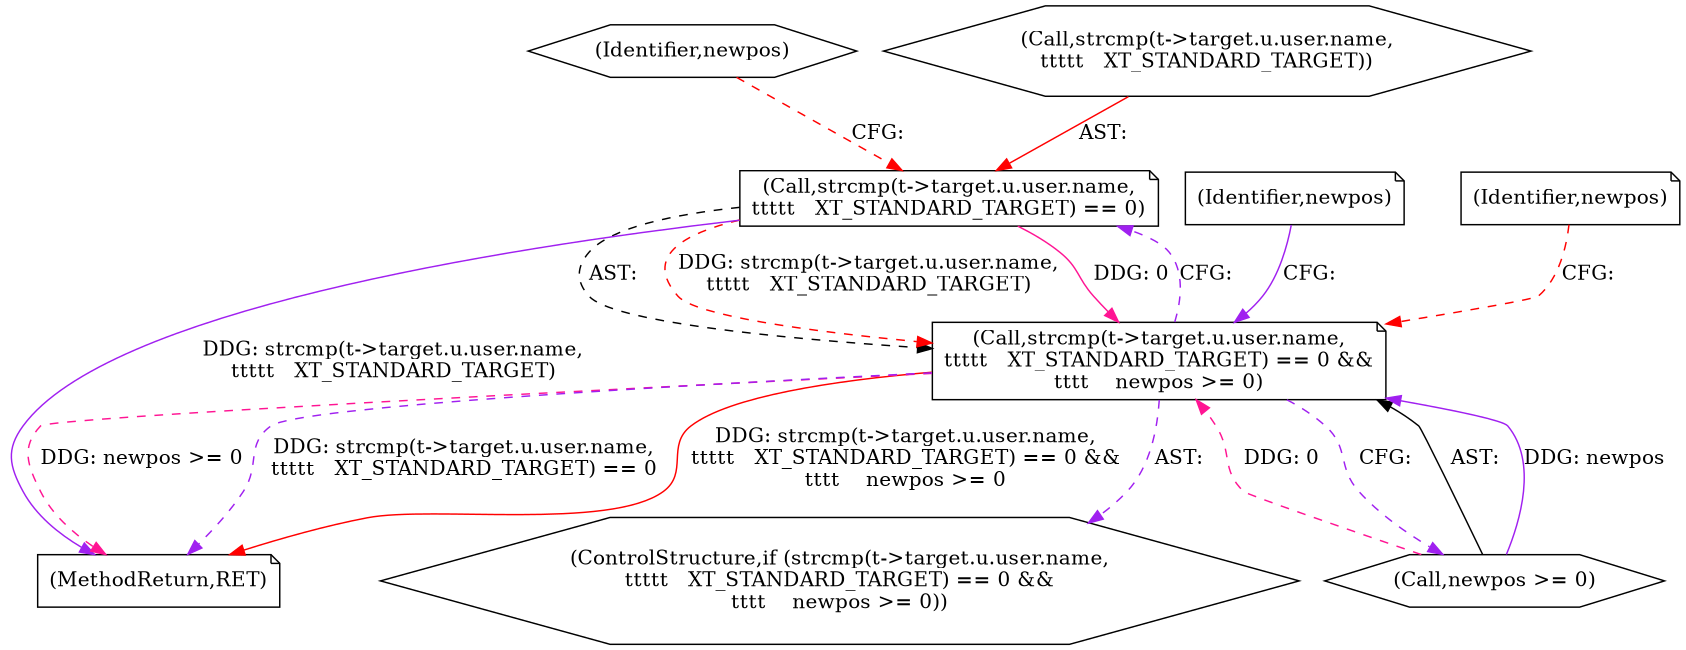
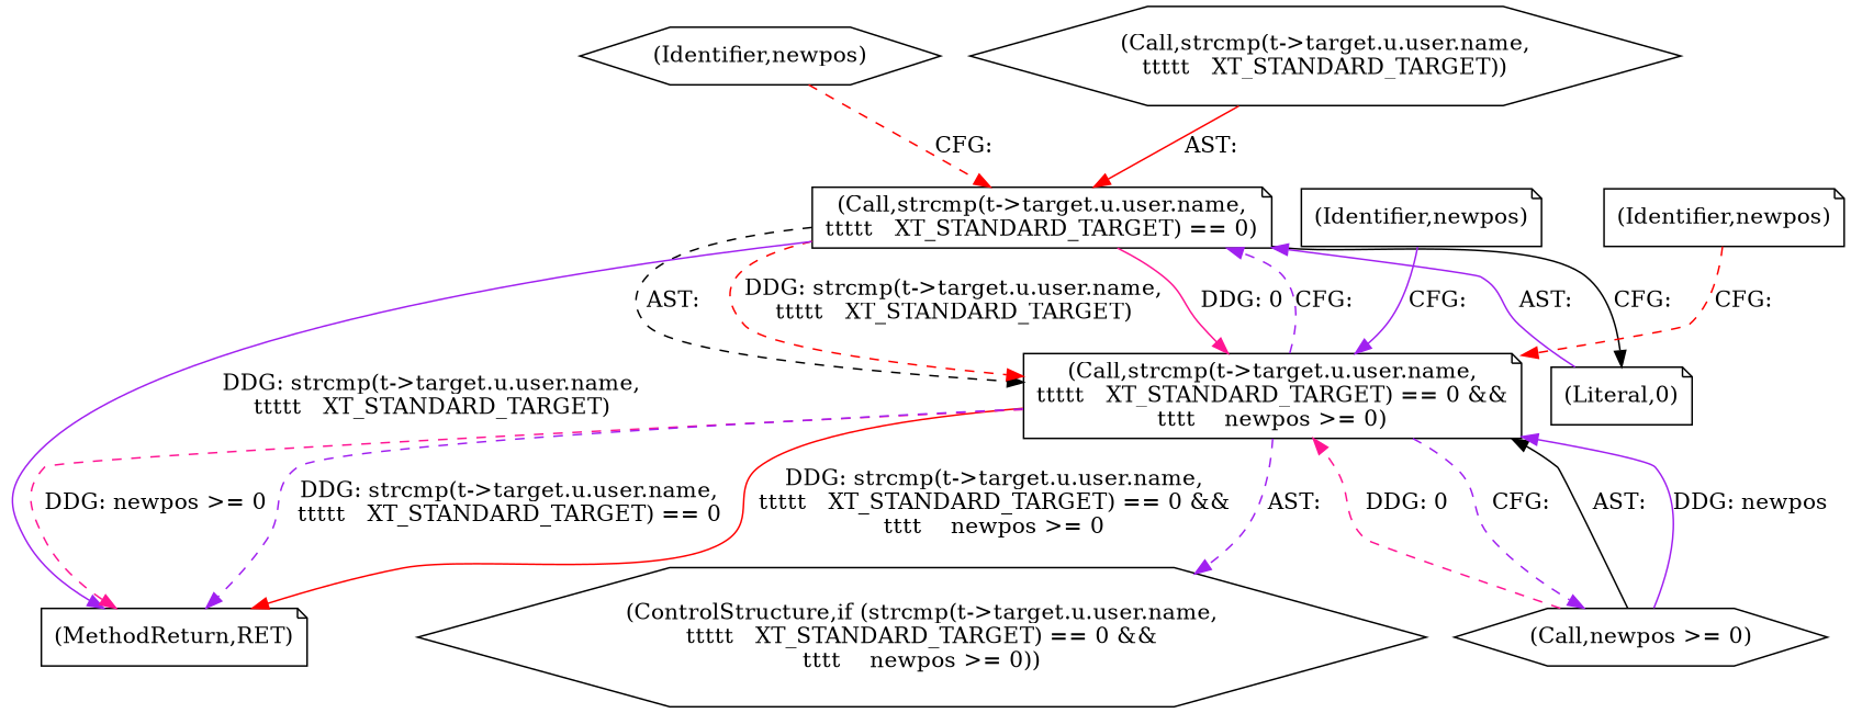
  digraph {
    fontname="DejaVu Serif"
    node [shape=note fontname="DejaVu Serif"]
    edge [color=purple style=dashed fontname="DejaVu Serif"]
    n1 [label="(Call,strcmp(t->target.u.user.name,\n\t\t\t\t\t   XT_STANDARD_TARGET) == 0)"]
    n2 [label="(Call,strcmp(t->target.u.user.name,\n\t\t\t\t\t   XT_STANDARD_TARGET) == 0 &&\n\t\t\t\t    newpos >= 0)"]
    n3 [label="(MethodReturn,RET)"]
+   n4 [label="(Literal,0)"]
    n5 [label="(ControlStructure,if (strcmp(t->target.u.user.name,\n\t\t\t\t\t   XT_STANDARD_TARGET) == 0 &&\n\t\t\t\t    newpos >= 0))" shape=hexagon]
    n6 [label="(Call,newpos >= 0)" shape=hexagon]
    n7 [label="(Identifier,newpos)"]
    n8 [label="(Identifier,newpos)" shape=hexagon]
    n9 [label="(Call,strcmp(t->target.u.user.name,\n\t\t\t\t\t   XT_STANDARD_TARGET))" shape=hexagon]
    n10 [label="(Identifier,newpos)"]
    n1 -> n2 [label="AST: " color=black]
    n1 -> n2 [label="DDG: strcmp(t->target.u.user.name,\n\t\t\t\t\t   XT_STANDARD_TARGET)" color=red]
    n1 -> n2 [label="DDG: 0" color=deeppink style=solid]
    n1 -> n3 [label="DDG: strcmp(t->target.u.user.name,\n\t\t\t\t\t   XT_STANDARD_TARGET)" style=solid]
+   n1 -> n4 [label="CFG: " color=black style=solid]
    n2 -> n1 [label="CFG: "]
    n2 -> n3 [label="DDG: strcmp(t->target.u.user.name,\n\t\t\t\t\t   XT_STANDARD_TARGET) == 0 &&\n\t\t\t\t    newpos >= 0" color=red style=solid]
    n2 -> n3 [label="DDG: newpos >= 0" color=deeppink]
    n2 -> n3 [label="DDG: strcmp(t->target.u.user.name,\n\t\t\t\t\t   XT_STANDARD_TARGET) == 0"]
    n2 -> n5 [label="AST: "]
    n2 -> n6 [label="CFG: "]
+   n4 -> n1 [label="AST: " style=solid]
    n6 -> n2 [label="AST: " color=black style=solid]
    n6 -> n2 [label="DDG: newpos" style=solid]
    n6 -> n2 [label="DDG: 0" color=deeppink]
    n7 -> n2 [label="CFG: " style=solid]
    n8 -> n1 [label="CFG: " color=red]
    n9 -> n1 [label="AST: " color=red style=solid]
    n10 -> n2 [label="CFG: " color=red]
  }
